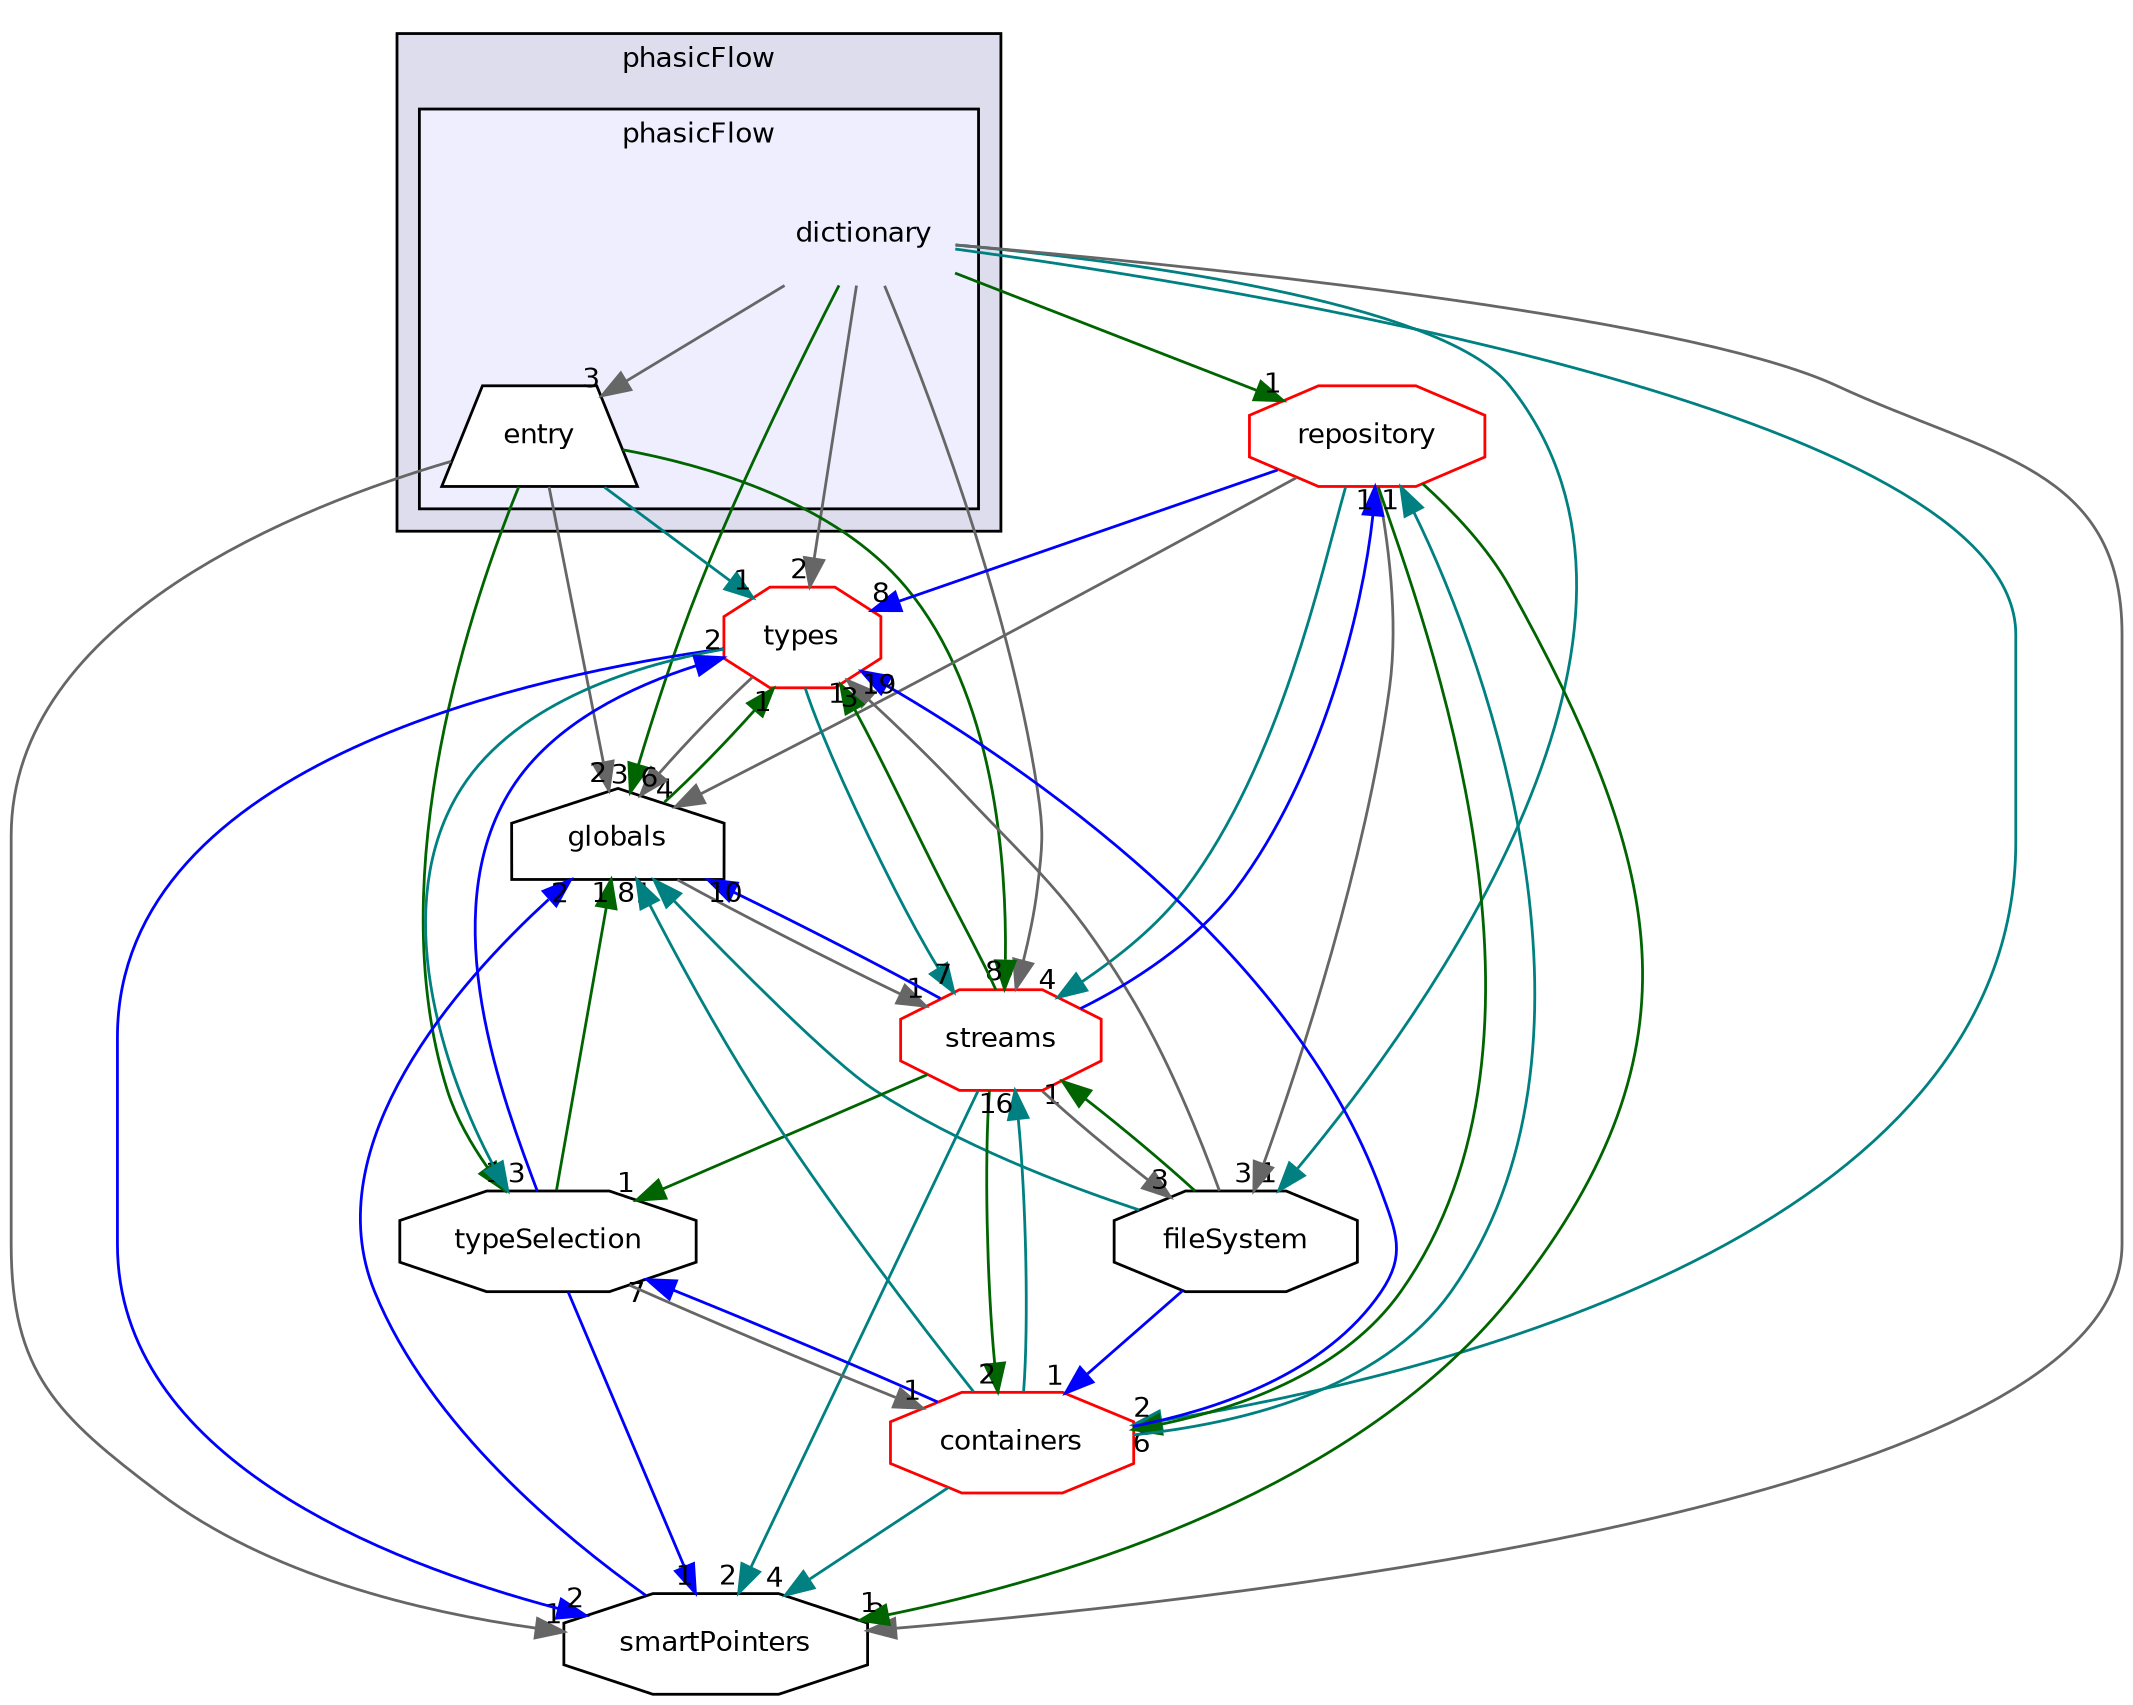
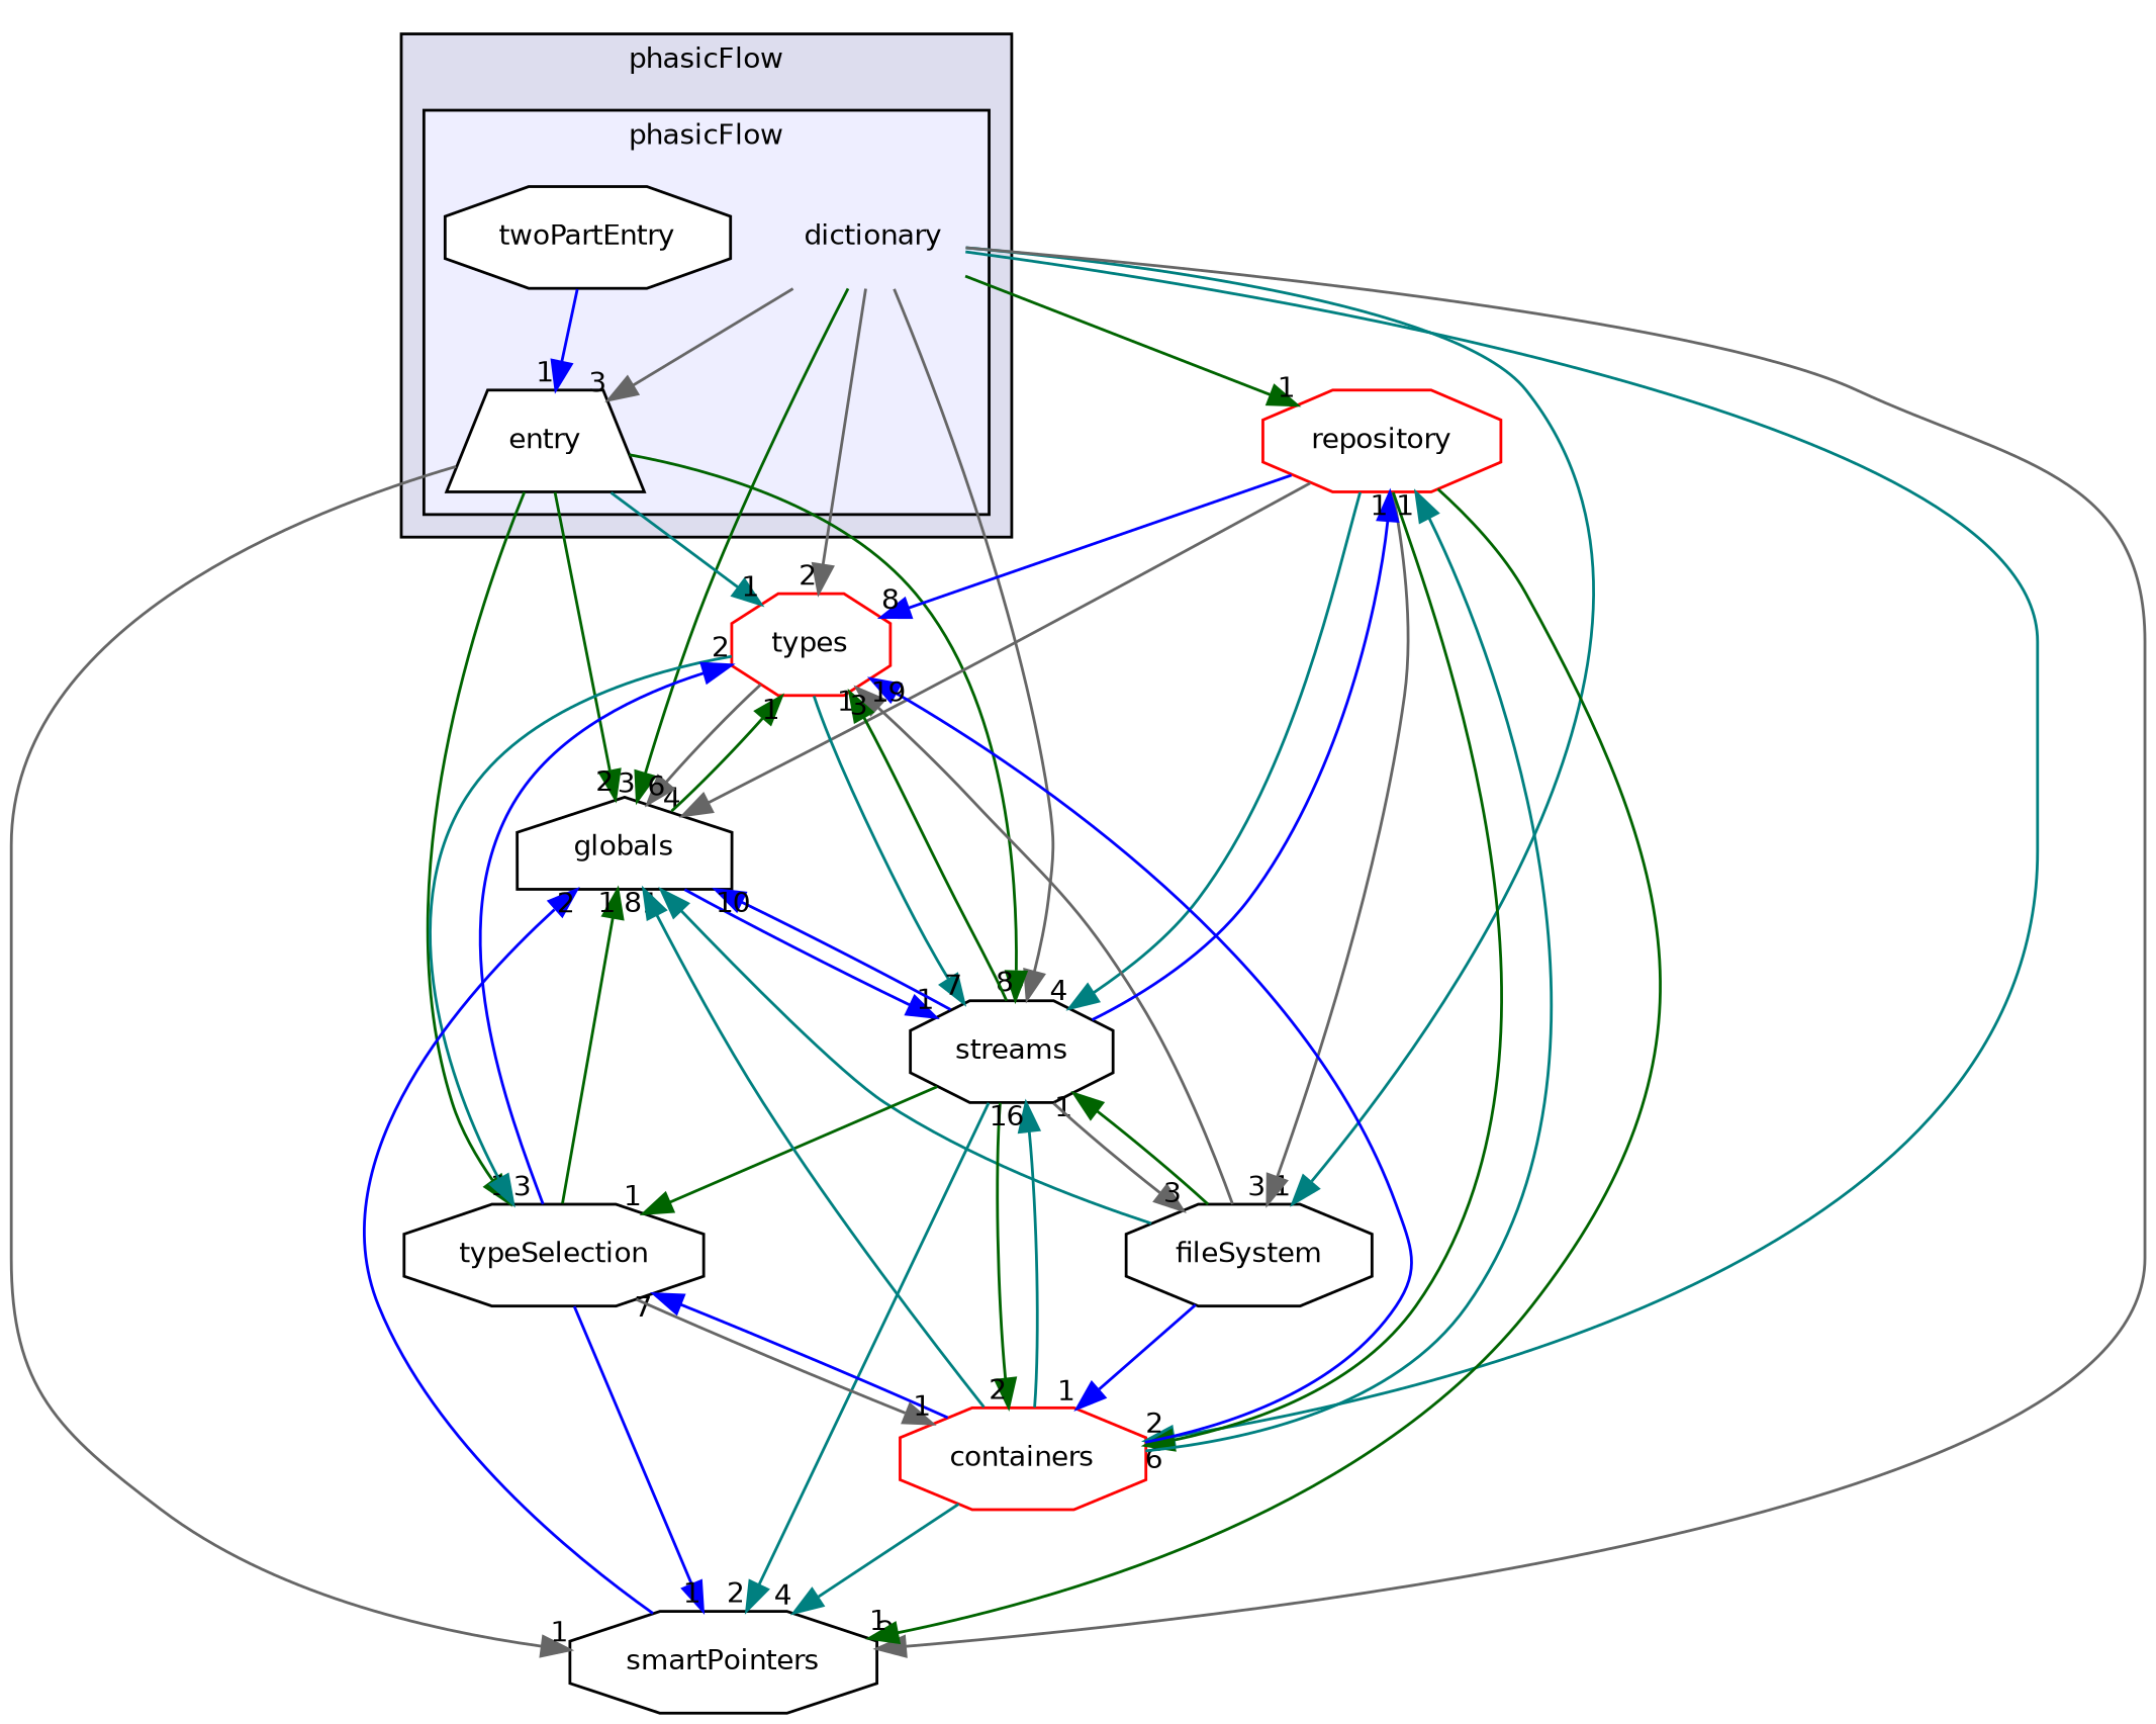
  digraph {
    compound=true
    node [fontname=Helvetica fontsize=10 shape=octagon fillcolor=white style=filled]
    edge [headlabel=1 labeldistance=1.5 labelfontname=Helvetica labelfontsize=10 color=gray40]
    n1 [label=dictionary shape=plaintext fillcolor="" style=""]
    n2 [color=black label=entry shape=trapezium]
+   n3 [color=black label=twoPartEntry]
    n4 [color=red label=repository]
    n5 [color=red label=types]
    n6 [label=fileSystem fillcolor="" style=""]
    n7 [label=globals shape=house fillcolor="" style=""]
    n8 [label=smartPointers fillcolor="" style=""]
-   n9 [color=red label=streams]
+   n9 [color=black label=streams]
    n10 [color=red label=containers]
    n11 [label=typeSelection fillcolor="" style=""]
    subgraph cluster_1 {
      bgcolor="#ddddee"
      fontname=Helvetica
      fontsize=10
      label=phasicFlow
      pencolor=black
      subgraph cluster_2 {
        bgcolor="#eeeeff"
        fontname=Helvetica
        fontsize=10
        pencolor=black
        n1
        n2
+       n3
      }
    }
    n1 -> n2 [headlabel=3]
    n1 -> n4 [color=darkgreen]
    n1 -> n5 [headlabel=2]
    n1 -> n6 [color=teal]
    n1 -> n7 [headlabel=3 color=darkgreen]
    n1 -> n8 [headlabel=2]
    n1 -> n9 [headlabel=9]
    n1 -> n10 [headlabel=2 color=teal]
    n2 -> n5 [color=teal]
-   n2 -> n7 [headlabel=2]
+   n2 -> n7 [headlabel=2 color=darkgreen]
    n2 -> n8
    n2 -> n9 [headlabel=8 color=darkgreen]
    n2 -> n11 [color=darkgreen]
+   n3 -> n2 [color=blue]
    n4 -> n5 [headlabel=8 color=blue]
    n4 -> n6 [headlabel=3]
    n4 -> n7 [headlabel=4]
    n4 -> n8 [color=darkgreen]
    n4 -> n9 [headlabel=4 color=teal]
    n4 -> n10 [headlabel=6 color=darkgreen]
    n5 -> n7 [headlabel=6]
-   n5 -> n8 [headlabel=2 color=blue]
    n5 -> n9 [headlabel=7 color=teal]
    n5 -> n11 [headlabel=3 color=teal]
    n6 -> n5
    n6 -> n7 [color=teal]
    n6 -> n9 [color=darkgreen]
    n6 -> n10 [color=blue]
    n7 -> n5 [color=darkgreen]
-   n7 -> n9
+   n7 -> n9 [color=blue]
    n8 -> n7 [headlabel=2 color=blue]
    n9 -> n4 [color=blue]
    n9 -> n5 [headlabel=3 color=darkgreen]
    n9 -> n6 [headlabel=3]
    n9 -> n7 [headlabel=10 color=blue]
    n9 -> n8 [headlabel=2 color=teal]
    n9 -> n10 [headlabel=2 color=darkgreen]
    n9 -> n11 [color=darkgreen]
    n10 -> n4 [color=teal]
    n10 -> n5 [headlabel=19 color=blue]
    n10 -> n7 [headlabel=8 color=teal]
    n10 -> n8 [headlabel=4 color=teal]
    n10 -> n9 [headlabel=16 color=teal]
    n10 -> n11 [headlabel=7 color=blue]
    n11 -> n5 [headlabel=2 color=blue]
    n11 -> n7 [color=darkgreen]
    n11 -> n8 [color=blue]
    n11 -> n10
  }
